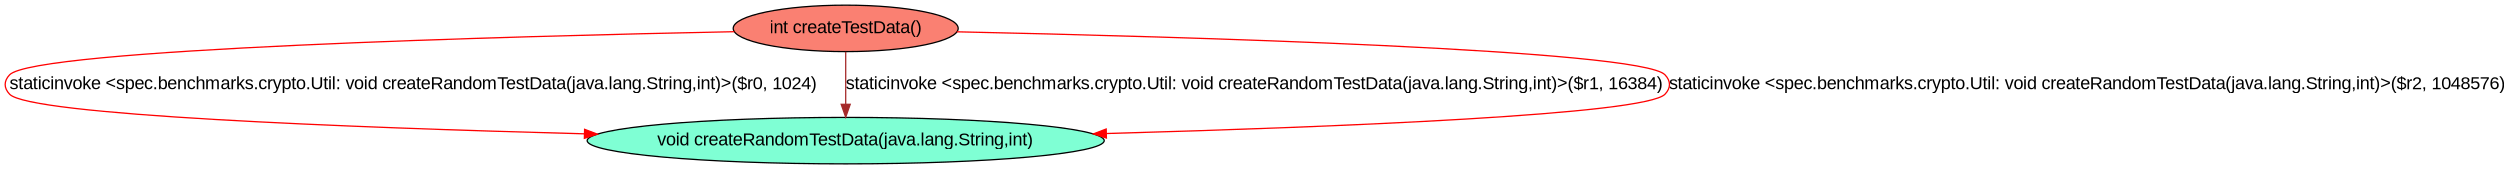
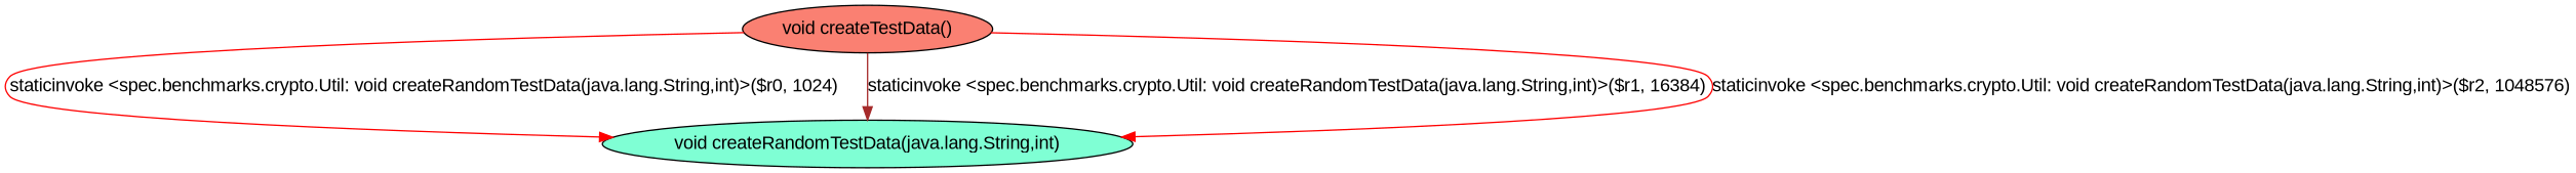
  digraph {
    fontname="Liberation Sans"
    node [style=filled fontname="Liberation Sans"]
    edge [color=red fontname="Liberation Sans"]
-   n1 [label="int createTestData()" fillcolor=salmon]
+   n1 [label="void createTestData()" fillcolor=salmon]
    n2 [label="void createRandomTestData(java.lang.String,int)" fillcolor=aquamarine]
    n1 -> n2 [label="staticinvoke <spec.benchmarks.crypto.Util: void createRandomTestData(java.lang.String,int)>($r0, 1024)"]
    n1 -> n2 [label="staticinvoke <spec.benchmarks.crypto.Util: void createRandomTestData(java.lang.String,int)>($r1, 16384)" color=brown]
    n1 -> n2 [label="staticinvoke <spec.benchmarks.crypto.Util: void createRandomTestData(java.lang.String,int)>($r2, 1048576)"]
  }
